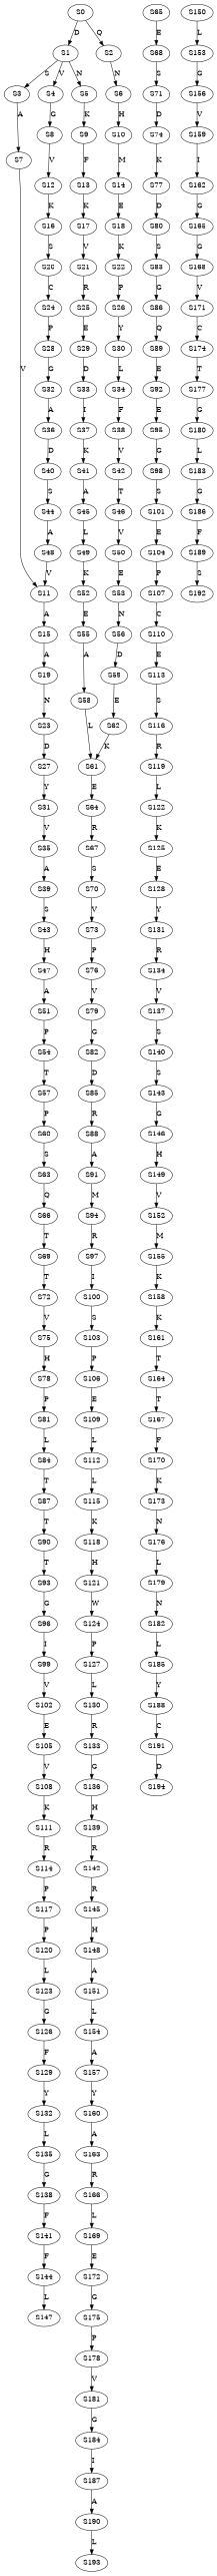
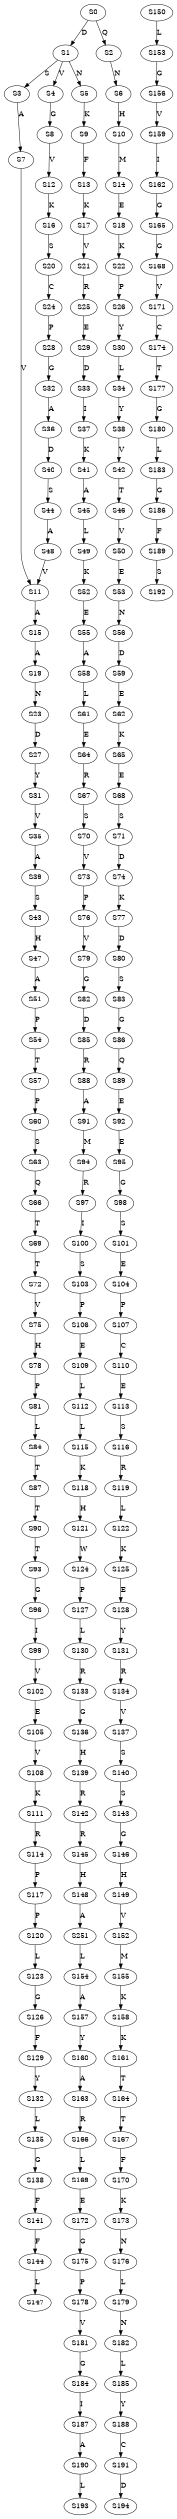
  strict digraph {
    S0
    S1
    S2
    S3
    S4
    S5
    S6
    S7
    S8
    S9
    S10
    S11
    S12
    S13
    S14
    S15
    S16
    S17
    S18
    S19
    S20
    S21
    S22
    S23
    S24
    S25
    S26
    S27
    S28
    S29
    S30
    S31
    S32
    S33
    S34
    S35
    S36
    S37
    S38
    S39
    S40
    S41
    S42
    S43
    S44
    S45
    S46
    S47
    S48
    S49
    S50
    S51
    S52
    S53
    S54
    S55
    S56
    S57
    S58
    S59
    S60
    S61
    S62
    S63
    S64
    S65
    S66
    S67
    S68
    S69
    S70
    S71
    S72
    S73
    S74
    S75
    S76
    S77
    S78
    S79
    S80
    S81
    S82
    S83
    S84
    S85
    S86
    S87
    S88
    S89
    S90
    S91
    S92
    S93
    S94
    S95
    S96
    S97
    S98
    S99
    S100
    S101
    S102
    S103
    S104
    S105
    S106
    S107
    S108
    S109
    S110
    S111
    S112
    S113
    S114
    S115
    S116
    S117
    S118
    S119
    S120
    S121
    S122
    S123
    S124
    S125
    S126
    S127
    S128
    S129
    S130
    S131
    S132
    S133
    S134
    S135
    S136
    S137
    S138
    S139
    S140
    S141
    S142
    S143
    S144
    S145
    S146
    S147
    S148
    S149
-   S151
+   S151 [label=S251]
    S152
    S150
    S153
    S154
    S155
    S156
    S157
    S158
    S159
    S160
    S161
    S162
    S163
    S164
    S165
    S166
    S167
    S168
    S169
    S170
    S171
    S172
    S173
    S174
    S175
    S176
    S177
    S178
    S179
    S180
    S181
    S182
    S183
    S184
    S185
    S186
    S187
    S188
    S189
    S190
    S191
    S192
    S193
    S194
    S0 -> S1 [label=D]
    S0 -> S2 [label=Q]
    S1 -> S3 [label=S]
    S1 -> S4 [label=V]
    S1 -> S5 [label=N]
    S2 -> S6 [label=N]
    S3 -> S7 [label=A]
    S4 -> S8 [label=G]
    S5 -> S9 [label=K]
    S6 -> S10 [label=H]
    S7 -> S11 [label=V]
    S8 -> S12 [label=V]
    S9 -> S13 [label=F]
    S10 -> S14 [label=M]
    S11 -> S15 [label=A]
    S12 -> S16 [label=K]
    S13 -> S17 [label=K]
    S14 -> S18 [label=E]
    S15 -> S19 [label=A]
    S16 -> S20 [label=S]
    S17 -> S21 [label=V]
    S18 -> S22 [label=K]
    S19 -> S23 [label=N]
    S20 -> S24 [label=C]
    S21 -> S25 [label=R]
    S22 -> S26 [label=P]
    S23 -> S27 [label=D]
    S24 -> S28 [label=P]
    S25 -> S29 [label=E]
    S26 -> S30 [label=Y]
    S27 -> S31 [label=Y]
    S28 -> S32 [label=G]
    S29 -> S33 [label=D]
    S30 -> S34 [label=L]
    S31 -> S35 [label=V]
    S32 -> S36 [label=A]
    S33 -> S37 [label=I]
-   S34 -> S38 [label=F]
+   S34 -> S38 [label=Y]
    S35 -> S39 [label=A]
    S36 -> S40 [label=D]
    S37 -> S41 [label=K]
    S38 -> S42 [label=V]
    S39 -> S43 [label=S]
    S40 -> S44 [label=S]
    S41 -> S45 [label=A]
    S42 -> S46 [label=T]
    S43 -> S47 [label=H]
    S44 -> S48 [label=A]
    S45 -> S49 [label=L]
    S46 -> S50 [label=V]
    S47 -> S51 [label=A]
    S48 -> S11 [label=V]
    S49 -> S52 [label=K]
    S50 -> S53 [label=E]
    S51 -> S54 [label=P]
    S52 -> S55 [label=E]
    S53 -> S56 [label=N]
    S54 -> S57 [label=T]
    S55 -> S58 [label=A]
    S56 -> S59 [label=D]
    S57 -> S60 [label=P]
    S58 -> S61 [label=L]
    S59 -> S62 [label=E]
    S60 -> S63 [label=S]
    S61 -> S64 [label=E]
-   S62 -> S61 [label=K]
+   S62 -> S65 [label=K]
    S63 -> S66 [label=Q]
    S64 -> S67 [label=R]
    S65 -> S68 [label=E]
    S66 -> S69 [label=T]
    S67 -> S70 [label=S]
    S68 -> S71 [label=S]
    S69 -> S72 [label=T]
    S70 -> S73 [label=V]
    S71 -> S74 [label=D]
    S72 -> S75 [label=V]
    S73 -> S76 [label=P]
    S74 -> S77 [label=K]
    S75 -> S78 [label=H]
    S76 -> S79 [label=V]
    S77 -> S80 [label=D]
    S78 -> S81 [label=P]
    S79 -> S82 [label=G]
    S80 -> S83 [label=S]
    S81 -> S84 [label=L]
    S82 -> S85 [label=D]
    S83 -> S86 [label=G]
    S84 -> S87 [label=T]
    S85 -> S88 [label=R]
    S86 -> S89 [label=Q]
    S87 -> S90 [label=T]
    S88 -> S91 [label=A]
    S89 -> S92 [label=E]
    S90 -> S93 [label=T]
    S91 -> S94 [label=M]
    S92 -> S95 [label=E]
    S93 -> S96 [label=G]
    S94 -> S97 [label=R]
    S95 -> S98 [label=G]
    S96 -> S99 [label=I]
    S97 -> S100 [label=I]
    S98 -> S101 [label=S]
    S99 -> S102 [label=V]
    S100 -> S103 [label=S]
    S101 -> S104 [label=E]
    S102 -> S105 [label=E]
    S103 -> S106 [label=P]
    S104 -> S107 [label=P]
    S105 -> S108 [label=V]
    S106 -> S109 [label=E]
    S107 -> S110 [label=C]
    S108 -> S111 [label=K]
    S109 -> S112 [label=L]
    S110 -> S113 [label=E]
    S111 -> S114 [label=R]
    S112 -> S115 [label=L]
    S113 -> S116 [label=S]
    S114 -> S117 [label=P]
    S115 -> S118 [label=K]
    S116 -> S119 [label=R]
    S117 -> S120 [label=P]
    S118 -> S121 [label=H]
    S119 -> S122 [label=L]
    S120 -> S123 [label=L]
    S121 -> S124 [label=W]
    S122 -> S125 [label=K]
    S123 -> S126 [label=G]
    S124 -> S127 [label=P]
    S125 -> S128 [label=E]
    S126 -> S129 [label=F]
    S127 -> S130 [label=L]
    S128 -> S131 [label=Y]
    S129 -> S132 [label=Y]
    S130 -> S133 [label=R]
    S131 -> S134 [label=R]
    S132 -> S135 [label=L]
    S133 -> S136 [label=G]
    S134 -> S137 [label=V]
    S135 -> S138 [label=G]
    S136 -> S139 [label=H]
    S137 -> S140 [label=S]
    S138 -> S141 [label=F]
    S139 -> S142 [label=R]
    S140 -> S143 [label=S]
    S141 -> S144 [label=F]
    S142 -> S145 [label=R]
    S143 -> S146 [label=G]
    S144 -> S147 [label=L]
    S145 -> S148 [label=H]
    S146 -> S149 [label=H]
    S148 -> S151 [label=A]
    S149 -> S152 [label=V]
    S151 -> S154 [label=L]
    S152 -> S155 [label=M]
    S150 -> S153 [label=L]
    S153 -> S156 [label=G]
    S154 -> S157 [label=A]
    S155 -> S158 [label=K]
    S156 -> S159 [label=V]
    S157 -> S160 [label=Y]
    S158 -> S161 [label=K]
    S159 -> S162 [label=I]
    S160 -> S163 [label=A]
    S161 -> S164 [label=T]
    S162 -> S165 [label=G]
    S163 -> S166 [label=R]
    S164 -> S167 [label=T]
    S165 -> S168 [label=G]
    S166 -> S169 [label=L]
    S167 -> S170 [label=F]
    S168 -> S171 [label=V]
    S169 -> S172 [label=E]
    S170 -> S173 [label=K]
    S171 -> S174 [label=C]
    S172 -> S175 [label=G]
    S173 -> S176 [label=N]
    S174 -> S177 [label=T]
    S175 -> S178 [label=P]
    S176 -> S179 [label=L]
    S177 -> S180 [label=G]
    S178 -> S181 [label=V]
    S179 -> S182 [label=N]
    S180 -> S183 [label=L]
    S181 -> S184 [label=G]
    S182 -> S185 [label=L]
    S183 -> S186 [label=G]
    S184 -> S187 [label=I]
    S185 -> S188 [label=Y]
    S186 -> S189 [label=F]
    S187 -> S190 [label=A]
    S188 -> S191 [label=C]
    S189 -> S192 [label=S]
    S190 -> S193 [label=L]
    S191 -> S194 [label=D]
  }
